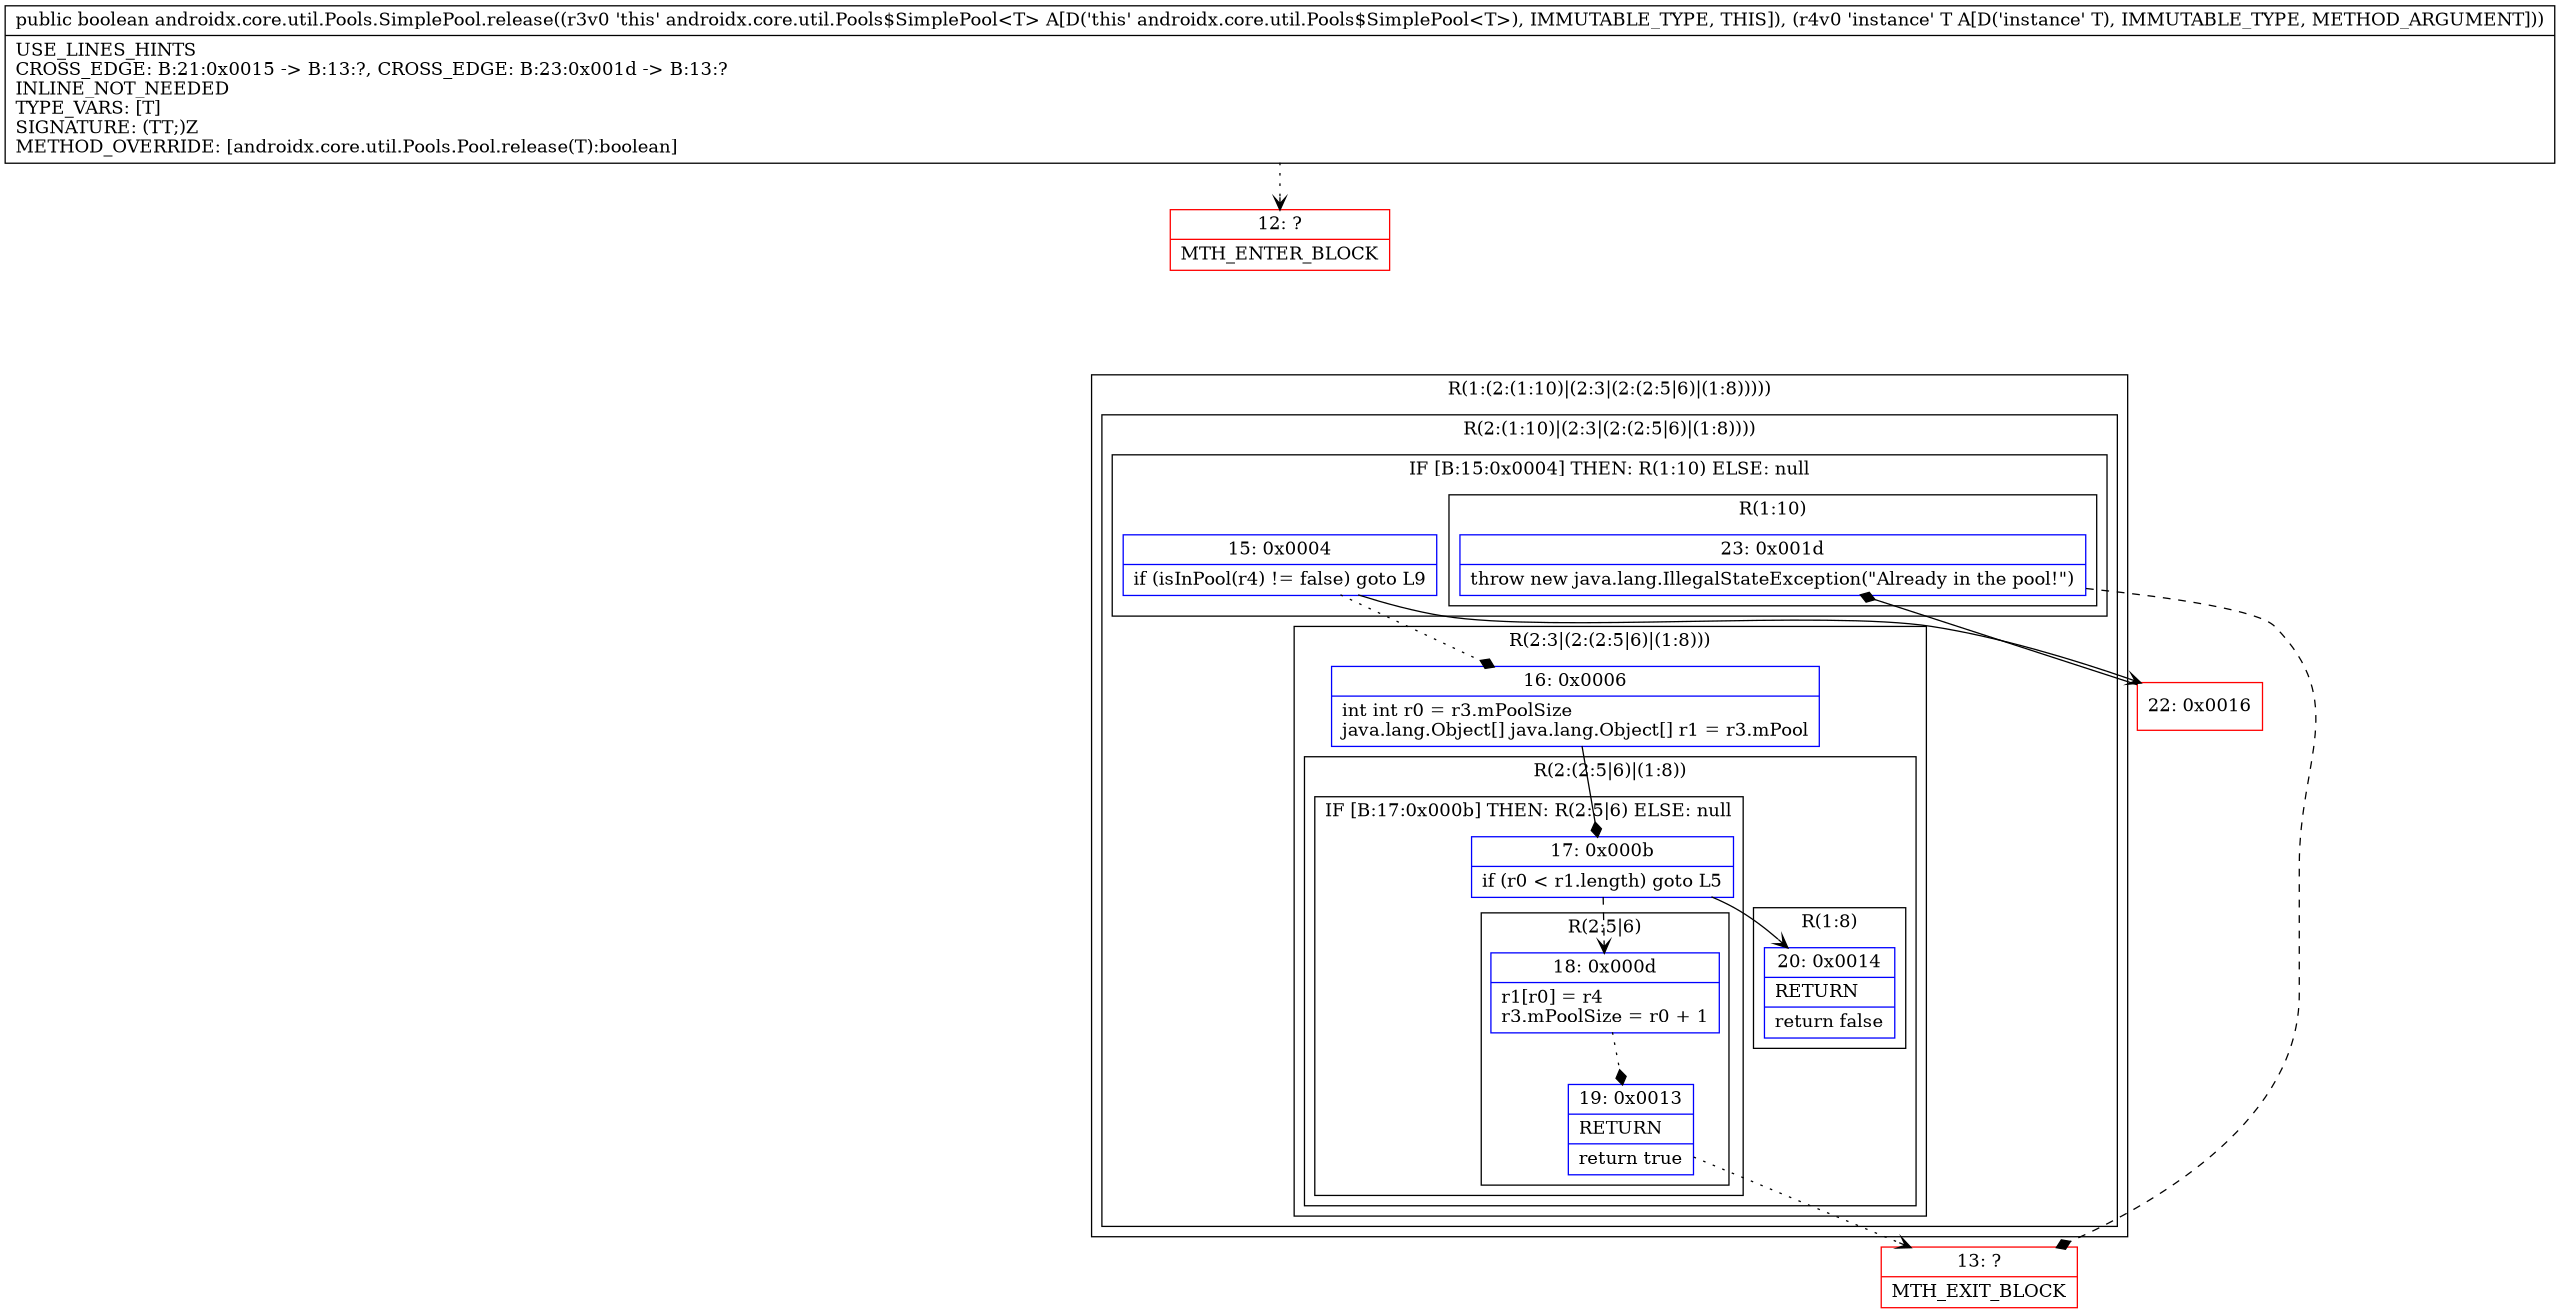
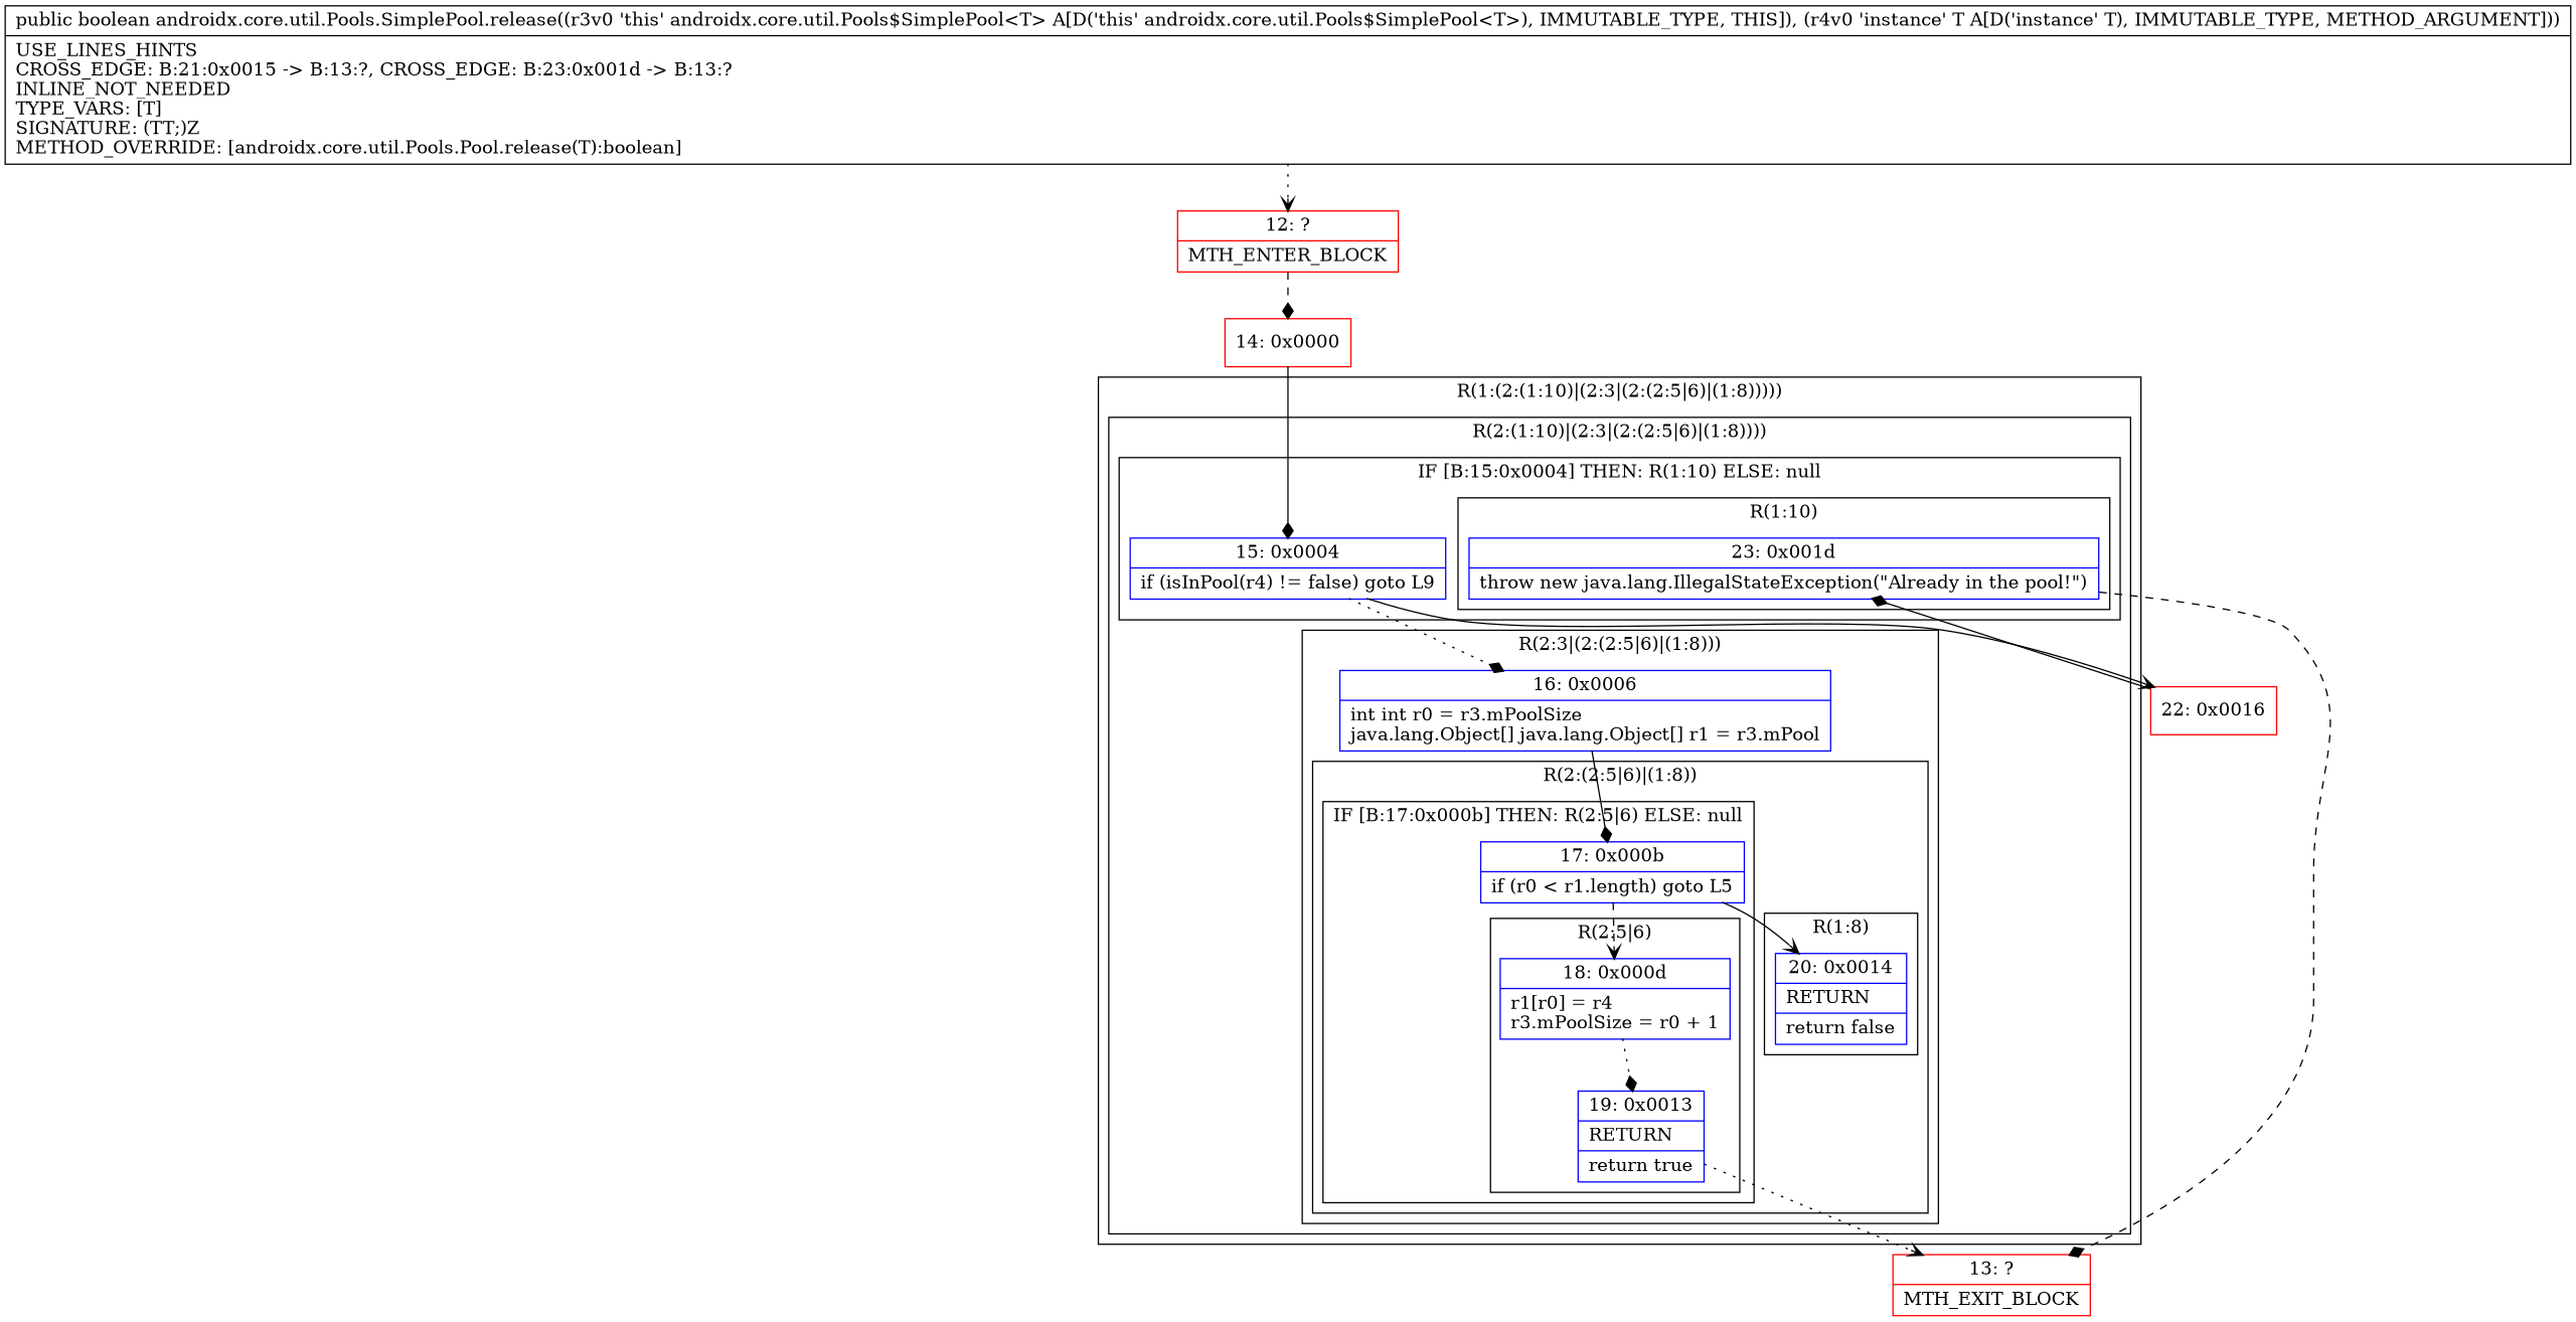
  digraph {
    node [color=blue shape=record]
    edge [arrowhead=diamond style=solid]
    n1 [label="{23\:\ 0x001d|throw new java.lang.IllegalStateException(\"Already in the pool!\")\l}"]
    n2 [label="{15\:\ 0x0004|if (isInPool(r4) != false) goto L9\l}"]
    n3 [label="{18\:\ 0x000d|r1[r0] = r4\lr3.mPoolSize = r0 + 1\l}"]
    n4 [label="{19\:\ 0x0013|RETURN\l|return true\l}"]
    n5 [label="{17\:\ 0x000b|if (r0 \< r1.length) goto L5\l}"]
    n6 [label="{20\:\ 0x0014|RETURN\l|return false\l}"]
    n7 [label="{16\:\ 0x0006|int int r0 = r3.mPoolSize\ljava.lang.Object[] java.lang.Object[] r1 = r3.mPool\l}"]
    n8 [color=red label="{13\:\ ?|MTH_EXIT_BLOCK\l}"]
    n9 [color=red label="{22\:\ 0x0016}"]
    n10 [color=red label="{12\:\ ?|MTH_ENTER_BLOCK\l}"]
+   n11 [color=red label="{14\:\ 0x0000}"]
    n12 [label="{public boolean androidx.core.util.Pools.SimplePool.release((r3v0 'this' androidx.core.util.Pools$SimplePool\<T\> A[D('this' androidx.core.util.Pools$SimplePool\<T\>), IMMUTABLE_TYPE, THIS]), (r4v0 'instance' T A[D('instance' T), IMMUTABLE_TYPE, METHOD_ARGUMENT]))  | USE_LINES_HINTS\lCROSS_EDGE: B:21:0x0015 \-\> B:13:?, CROSS_EDGE: B:23:0x001d \-\> B:13:?\lINLINE_NOT_NEEDED\lTYPE_VARS: [T]\lSIGNATURE: (TT;)Z\lMETHOD_OVERRIDE: [androidx.core.util.Pools.Pool.release(T):boolean]\l}" color=""]
    subgraph cluster_1 {
      label="R(1:(2:(1:10)|(2:3|(2:(2:5|6)|(1:8)))))"
      subgraph cluster_2 {
        label="R(2:(1:10)|(2:3|(2:(2:5|6)|(1:8))))"
        subgraph cluster_3 {
          label="IF [B:15:0x0004] THEN: R(1:10) ELSE: null"
          n2
          subgraph cluster_4 {
            label="R(1:10)"
            n1
          }
        }
        subgraph cluster_5 {
          label="R(2:3|(2:(2:5|6)|(1:8)))"
          n7
          subgraph cluster_6 {
            label="R(2:(2:5|6)|(1:8))"
            subgraph cluster_7 {
              label="IF [B:17:0x000b] THEN: R(2:5|6) ELSE: null"
              n5
              subgraph cluster_8 {
                label="R(2:5|6)"
                n3
                n4
              }
            }
            subgraph cluster_9 {
              label="R(1:8)"
              n6
            }
          }
        }
      }
    }
    n1 -> n8 [style=dashed]
    n2 -> n7 [style=dotted]
    n2 -> n9 [arrowhead=vee]
    n3 -> n4 [style=dotted]
    n4 -> n8 [arrowhead=vee style=dotted]
    n5 -> n3 [arrowhead=vee style=dashed]
    n5 -> n6 [arrowhead=vee]
    n7 -> n5
    n9 -> n1
+   n10 -> n11 [style=dashed]
+   n11 -> n2
    n12 -> n10 [arrowhead=vee style=dotted]
  }
